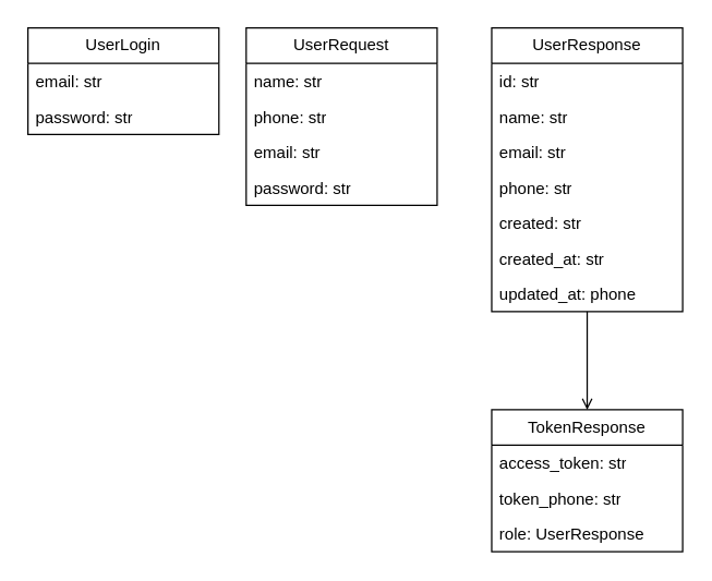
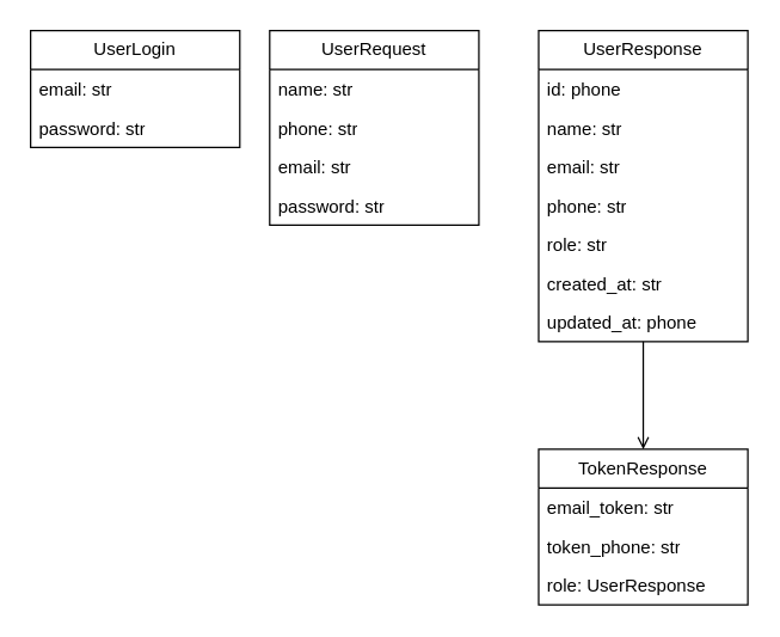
  <mxCell id="0" />
  <mxCell id="1" parent="0" />
  <mxCell id="2" value="UserRequest" style="swimlane;fontStyle=0;childLayout=stackLayout;horizontal=1;startSize=26;fillColor=none;horizontalStack=0;resizeParent=1;resizeParentMax=0;resizeLast=0;collapsible=1;marginBottom=0;whiteSpace=wrap;html=1;" parent="1" vertex="1"><mxGeometry x="180" y="20" width="140" height="130" as="geometry" /></mxCell>
  <mxCell id="3" value="name: str" style="text;strokeColor=none;fillColor=none;align=left;verticalAlign=top;spacingLeft=4;spacingRight=4;overflow=hidden;rotatable=0;points=[[0,0.5],[1,0.5]];portConstraint=eastwest;whiteSpace=wrap;html=1;" parent="2" vertex="1"><mxGeometry y="26" width="140" height="26" as="geometry" /></mxCell>
  <mxCell id="4" value="phone: str" style="text;strokeColor=none;fillColor=none;align=left;verticalAlign=top;spacingLeft=4;spacingRight=4;overflow=hidden;rotatable=0;points=[[0,0.5],[1,0.5]];portConstraint=eastwest;whiteSpace=wrap;html=1;" parent="2" vertex="1"><mxGeometry y="52" width="140" height="26" as="geometry" /></mxCell>
  <mxCell id="5" value="email: str" style="text;strokeColor=none;fillColor=none;align=left;verticalAlign=top;spacingLeft=4;spacingRight=4;overflow=hidden;rotatable=0;points=[[0,0.5],[1,0.5]];portConstraint=eastwest;whiteSpace=wrap;html=1;" parent="2" vertex="1"><mxGeometry y="78" width="140" height="26" as="geometry" /></mxCell>
  <mxCell id="6" value="password: str" style="text;strokeColor=none;fillColor=none;align=left;verticalAlign=top;spacingLeft=4;spacingRight=4;overflow=hidden;rotatable=0;points=[[0,0.5],[1,0.5]];portConstraint=eastwest;whiteSpace=wrap;html=1;" parent="2" vertex="1"><mxGeometry y="104" width="140" height="26" as="geometry" /></mxCell>
  <mxCell id="7" style="edgeStyle=none;html=1;endArrow=open;" parent="1" source="8" target="19" edge="1"><mxGeometry relative="1" as="geometry" /></mxCell>
  <mxCell id="8" value="UserResponse" style="swimlane;fontStyle=0;childLayout=stackLayout;horizontal=1;startSize=26;fillColor=none;horizontalStack=0;resizeParent=1;resizeParentMax=0;resizeLast=0;collapsible=1;marginBottom=0;whiteSpace=wrap;html=1;" parent="1" vertex="1"><mxGeometry x="360" y="20" width="140" height="208" as="geometry" /></mxCell>
- <mxCell id="9" value="id: str" style="text;strokeColor=none;fillColor=none;align=left;verticalAlign=top;spacingLeft=4;spacingRight=4;overflow=hidden;rotatable=0;points=[[0,0.5],[1,0.5]];portConstraint=eastwest;whiteSpace=wrap;html=1;" parent="8" vertex="1"><mxGeometry y="26" width="140" height="26" as="geometry" /></mxCell>
+ <mxCell id="9" value="id: phone" style="text;strokeColor=none;fillColor=none;align=left;verticalAlign=top;spacingLeft=4;spacingRight=4;overflow=hidden;rotatable=0;points=[[0,0.5],[1,0.5]];portConstraint=eastwest;whiteSpace=wrap;html=1;" parent="8" vertex="1"><mxGeometry y="26" width="140" height="26" as="geometry" /></mxCell>
  <mxCell id="10" value="name: str" style="text;strokeColor=none;fillColor=none;align=left;verticalAlign=top;spacingLeft=4;spacingRight=4;overflow=hidden;rotatable=0;points=[[0,0.5],[1,0.5]];portConstraint=eastwest;whiteSpace=wrap;html=1;" parent="8" vertex="1"><mxGeometry y="52" width="140" height="26" as="geometry" /></mxCell>
  <mxCell id="11" value="email: str" style="text;strokeColor=none;fillColor=none;align=left;verticalAlign=top;spacingLeft=4;spacingRight=4;overflow=hidden;rotatable=0;points=[[0,0.5],[1,0.5]];portConstraint=eastwest;whiteSpace=wrap;html=1;" parent="8" vertex="1"><mxGeometry y="78" width="140" height="26" as="geometry" /></mxCell>
  <mxCell id="12" value="phone: str" style="text;strokeColor=none;fillColor=none;align=left;verticalAlign=top;spacingLeft=4;spacingRight=4;overflow=hidden;rotatable=0;points=[[0,0.5],[1,0.5]];portConstraint=eastwest;whiteSpace=wrap;html=1;" parent="8" vertex="1"><mxGeometry y="104" width="140" height="26" as="geometry" /></mxCell>
- <mxCell id="13" value="created: str" style="text;strokeColor=none;fillColor=none;align=left;verticalAlign=top;spacingLeft=4;spacingRight=4;overflow=hidden;rotatable=0;points=[[0,0.5],[1,0.5]];portConstraint=eastwest;whiteSpace=wrap;html=1;" parent="8" vertex="1"><mxGeometry y="130" width="140" height="26" as="geometry" /></mxCell>
+ <mxCell id="13" value="role: str" style="text;strokeColor=none;fillColor=none;align=left;verticalAlign=top;spacingLeft=4;spacingRight=4;overflow=hidden;rotatable=0;points=[[0,0.5],[1,0.5]];portConstraint=eastwest;whiteSpace=wrap;html=1;" parent="8" vertex="1"><mxGeometry y="130" width="140" height="26" as="geometry" /></mxCell>
  <mxCell id="14" value="created_at: str" style="text;strokeColor=none;fillColor=none;align=left;verticalAlign=top;spacingLeft=4;spacingRight=4;overflow=hidden;rotatable=0;points=[[0,0.5],[1,0.5]];portConstraint=eastwest;whiteSpace=wrap;html=1;" parent="8" vertex="1"><mxGeometry y="156" width="140" height="26" as="geometry" /></mxCell>
  <mxCell id="15" value="updated_at: phone" style="text;strokeColor=none;fillColor=none;align=left;verticalAlign=top;spacingLeft=4;spacingRight=4;overflow=hidden;rotatable=0;points=[[0,0.5],[1,0.5]];portConstraint=eastwest;whiteSpace=wrap;html=1;" parent="8" vertex="1"><mxGeometry y="182" width="140" height="26" as="geometry" /></mxCell>
  <mxCell id="16" value="UserLogin" style="swimlane;fontStyle=0;childLayout=stackLayout;horizontal=1;startSize=26;fillColor=none;horizontalStack=0;resizeParent=1;resizeParentMax=0;resizeLast=0;collapsible=1;marginBottom=0;whiteSpace=wrap;html=1;" parent="1" vertex="1"><mxGeometry x="20" y="20" width="140" height="78" as="geometry" /></mxCell>
  <mxCell id="17" value="email: str" style="text;strokeColor=none;fillColor=none;align=left;verticalAlign=top;spacingLeft=4;spacingRight=4;overflow=hidden;rotatable=0;points=[[0,0.5],[1,0.5]];portConstraint=eastwest;whiteSpace=wrap;html=1;" parent="16" vertex="1"><mxGeometry y="26" width="140" height="26" as="geometry" /></mxCell>
  <mxCell id="18" value="password: str" style="text;strokeColor=none;fillColor=none;align=left;verticalAlign=top;spacingLeft=4;spacingRight=4;overflow=hidden;rotatable=0;points=[[0,0.5],[1,0.5]];portConstraint=eastwest;whiteSpace=wrap;html=1;" parent="16" vertex="1"><mxGeometry y="52" width="140" height="26" as="geometry" /></mxCell>
  <mxCell id="19" value="TokenResponse" style="swimlane;fontStyle=0;childLayout=stackLayout;horizontal=1;startSize=26;fillColor=none;horizontalStack=0;resizeParent=1;resizeParentMax=0;resizeLast=0;collapsible=1;marginBottom=0;whiteSpace=wrap;html=1;" parent="1" vertex="1"><mxGeometry x="360" y="300" width="140" height="104" as="geometry" /></mxCell>
- <mxCell id="20" value="access_token: str" style="text;strokeColor=none;fillColor=none;align=left;verticalAlign=top;spacingLeft=4;spacingRight=4;overflow=hidden;rotatable=0;points=[[0,0.5],[1,0.5]];portConstraint=eastwest;whiteSpace=wrap;html=1;" parent="19" vertex="1"><mxGeometry y="26" width="140" height="26" as="geometry" /></mxCell>
+ <mxCell id="20" value="email_token: str" style="text;strokeColor=none;fillColor=none;align=left;verticalAlign=top;spacingLeft=4;spacingRight=4;overflow=hidden;rotatable=0;points=[[0,0.5],[1,0.5]];portConstraint=eastwest;whiteSpace=wrap;html=1;" parent="19" vertex="1"><mxGeometry y="26" width="140" height="26" as="geometry" /></mxCell>
  <mxCell id="21" value="token_phone: str" style="text;strokeColor=none;fillColor=none;align=left;verticalAlign=top;spacingLeft=4;spacingRight=4;overflow=hidden;rotatable=0;points=[[0,0.5],[1,0.5]];portConstraint=eastwest;whiteSpace=wrap;html=1;" parent="19" vertex="1"><mxGeometry y="52" width="140" height="26" as="geometry" /></mxCell>
  <mxCell id="22" value="role: UserResponse" style="text;strokeColor=none;fillColor=none;align=left;verticalAlign=top;spacingLeft=4;spacingRight=4;overflow=hidden;rotatable=0;points=[[0,0.5],[1,0.5]];portConstraint=eastwest;whiteSpace=wrap;html=1;" parent="19" vertex="1"><mxGeometry y="78" width="140" height="26" as="geometry" /></mxCell>
